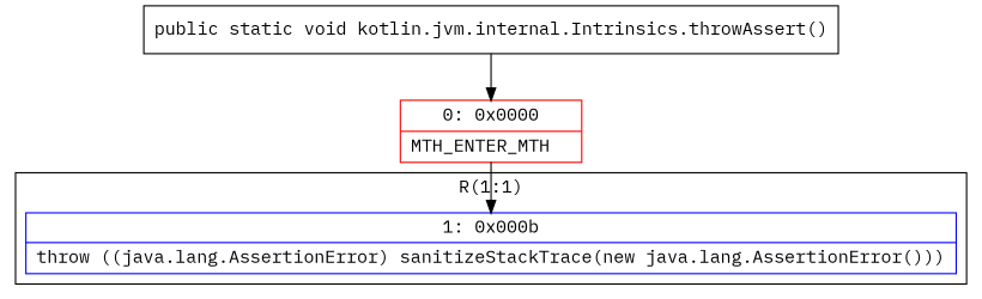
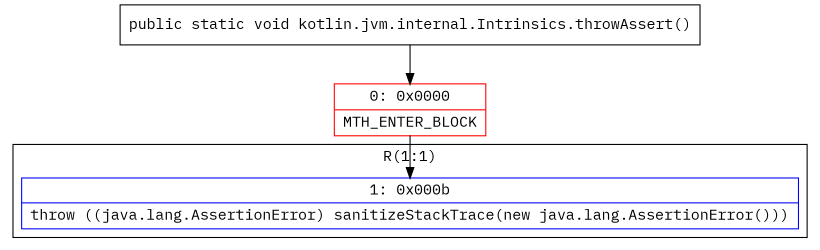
  digraph {
    fontname="IBM Plex Mono"
    node [shape=record fontname="IBM Plex Mono"]
    edge [fontname="IBM Plex Mono"]
    n1 [color=blue label="{1\:\ 0x000b|throw ((java.lang.AssertionError) sanitizeStackTrace(new java.lang.AssertionError()))\l}"]
-   n2 [color=red label="{0\:\ 0x0000|MTH_ENTER_MTH\l}"]
+   n2 [color=red label="{0\:\ 0x0000|MTH_ENTER_BLOCK\l}"]
    n3 [label="{public static void kotlin.jvm.internal.Intrinsics.throwAssert() }"]
    subgraph cluster_1 {
      label="R(1:1)"
      n1
    }
    n2 -> n1
    n3 -> n2
  }
